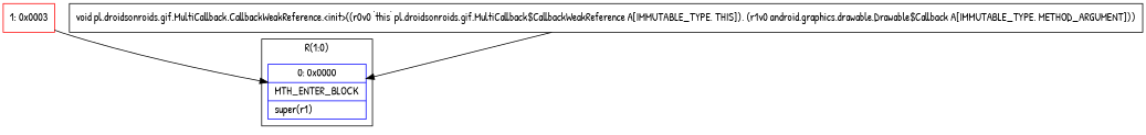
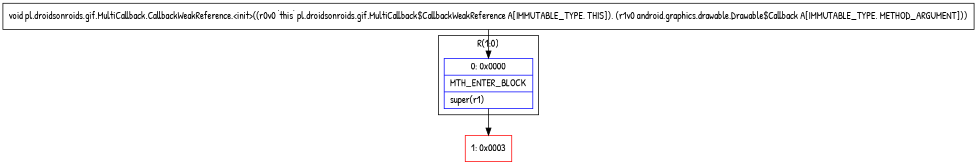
  digraph {
    fontname="Patrick Hand"
    node [shape=record fontname="Patrick Hand"]
    edge [fontname="Patrick Hand"]
    n1 [color=blue label="{0\:\ 0x0000|MTH_ENTER_BLOCK\l|super(r1)\l}"]
    n2 [color=red label="{1\:\ 0x0003}"]
    n3 [label="{void pl.droidsonroids.gif.MultiCallback.CallbackWeakReference.\<init\>((r0v0 'this' pl.droidsonroids.gif.MultiCallback$CallbackWeakReference A[IMMUTABLE_TYPE, THIS]), (r1v0 android.graphics.drawable.Drawable$Callback A[IMMUTABLE_TYPE, METHOD_ARGUMENT])) }"]
    subgraph cluster_1 {
      label="R(1:0)"
      n1
    }
-   n2 -> n1
+   n1 -> n2
    n3 -> n1
  }
